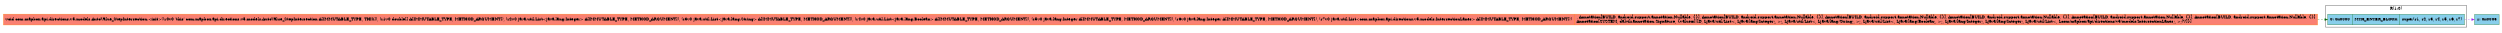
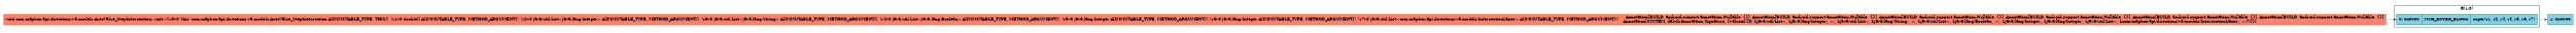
  digraph {
    rankdir=LR
    fontname="DejaVu Serif"
    node [color=darkgreen shape=record style=filled fillcolor=skyblue fontname="DejaVu Serif"]
    edge [style=dashed fontname="DejaVu Serif"]
-   n1 [label="{0\:\ 0x0000|MTH_ENTER_BLOCK\l|super(r1, r2, r3, r4, r5, r6, r7)\l}"]
+   n1 [label="{0\:\ 0x0000|MTH_ENTER_BLOCK\l|super(r1, r2, r4, r4, r5, r6, r7)\l}"]
    n2 [label="{1\:\ 0x0003}"]
    n3 [label="{void com.mapbox.api.directions.v5.models.AutoValue_StepIntersection.\<init\>((r0v0 'this' com.mapbox.api.directions.v5.models.AutoValue_StepIntersection A[IMMUTABLE_TYPE, THIS]), (r1v0 double[] A[IMMUTABLE_TYPE, METHOD_ARGUMENT]), (r2v0 java.util.List\<java.lang.Integer\> A[IMMUTABLE_TYPE, METHOD_ARGUMENT]), (r3v0 java.util.List\<java.lang.String\> A[IMMUTABLE_TYPE, METHOD_ARGUMENT]), (r4v0 java.util.List\<java.lang.Boolean\> A[IMMUTABLE_TYPE, METHOD_ARGUMENT]), (r5v0 java.lang.Integer A[IMMUTABLE_TYPE, METHOD_ARGUMENT]), (r6v0 java.lang.Integer A[IMMUTABLE_TYPE, METHOD_ARGUMENT]), (r7v0 java.util.List\<com.mapbox.api.directions.v5.models.IntersectionLanes\> A[IMMUTABLE_TYPE, METHOD_ARGUMENT]))  | , Annotation[BUILD, android.support.annotation.Nullable, \{\}], Annotation[BUILD, android.support.annotation.Nullable, \{\}], Annotation[BUILD, android.support.annotation.Nullable, \{\}], Annotation[BUILD, android.support.annotation.Nullable, \{\}], Annotation[BUILD, android.support.annotation.Nullable, \{\}], Annotation[BUILD, android.support.annotation.Nullable, \{\}]\lAnnotation[SYSTEM, dalvik.annotation.Signature, \{value=[([D, Ljava\/util\/List\<, Ljava\/lang\/Integer;, \>;, Ljava\/util\/List\<, Ljava\/lang\/String;, \>;, Ljava\/util\/List\<, Ljava\/lang\/Boolean;, \>;, Ljava\/lang\/Integer;, Ljava\/lang\/Integer;, Ljava\/util\/List\<, Lcom\/mapbox\/api\/directions\/v5\/models\/IntersectionLanes;, \>;)V]\}]\l}" fillcolor=salmon color=darkorange]
    subgraph cluster_1 {
      label="R(1:0)"
      n1
    }
    n1 -> n2 [color=purple]
    n3 -> n1 [color=darkgreen]
  }
